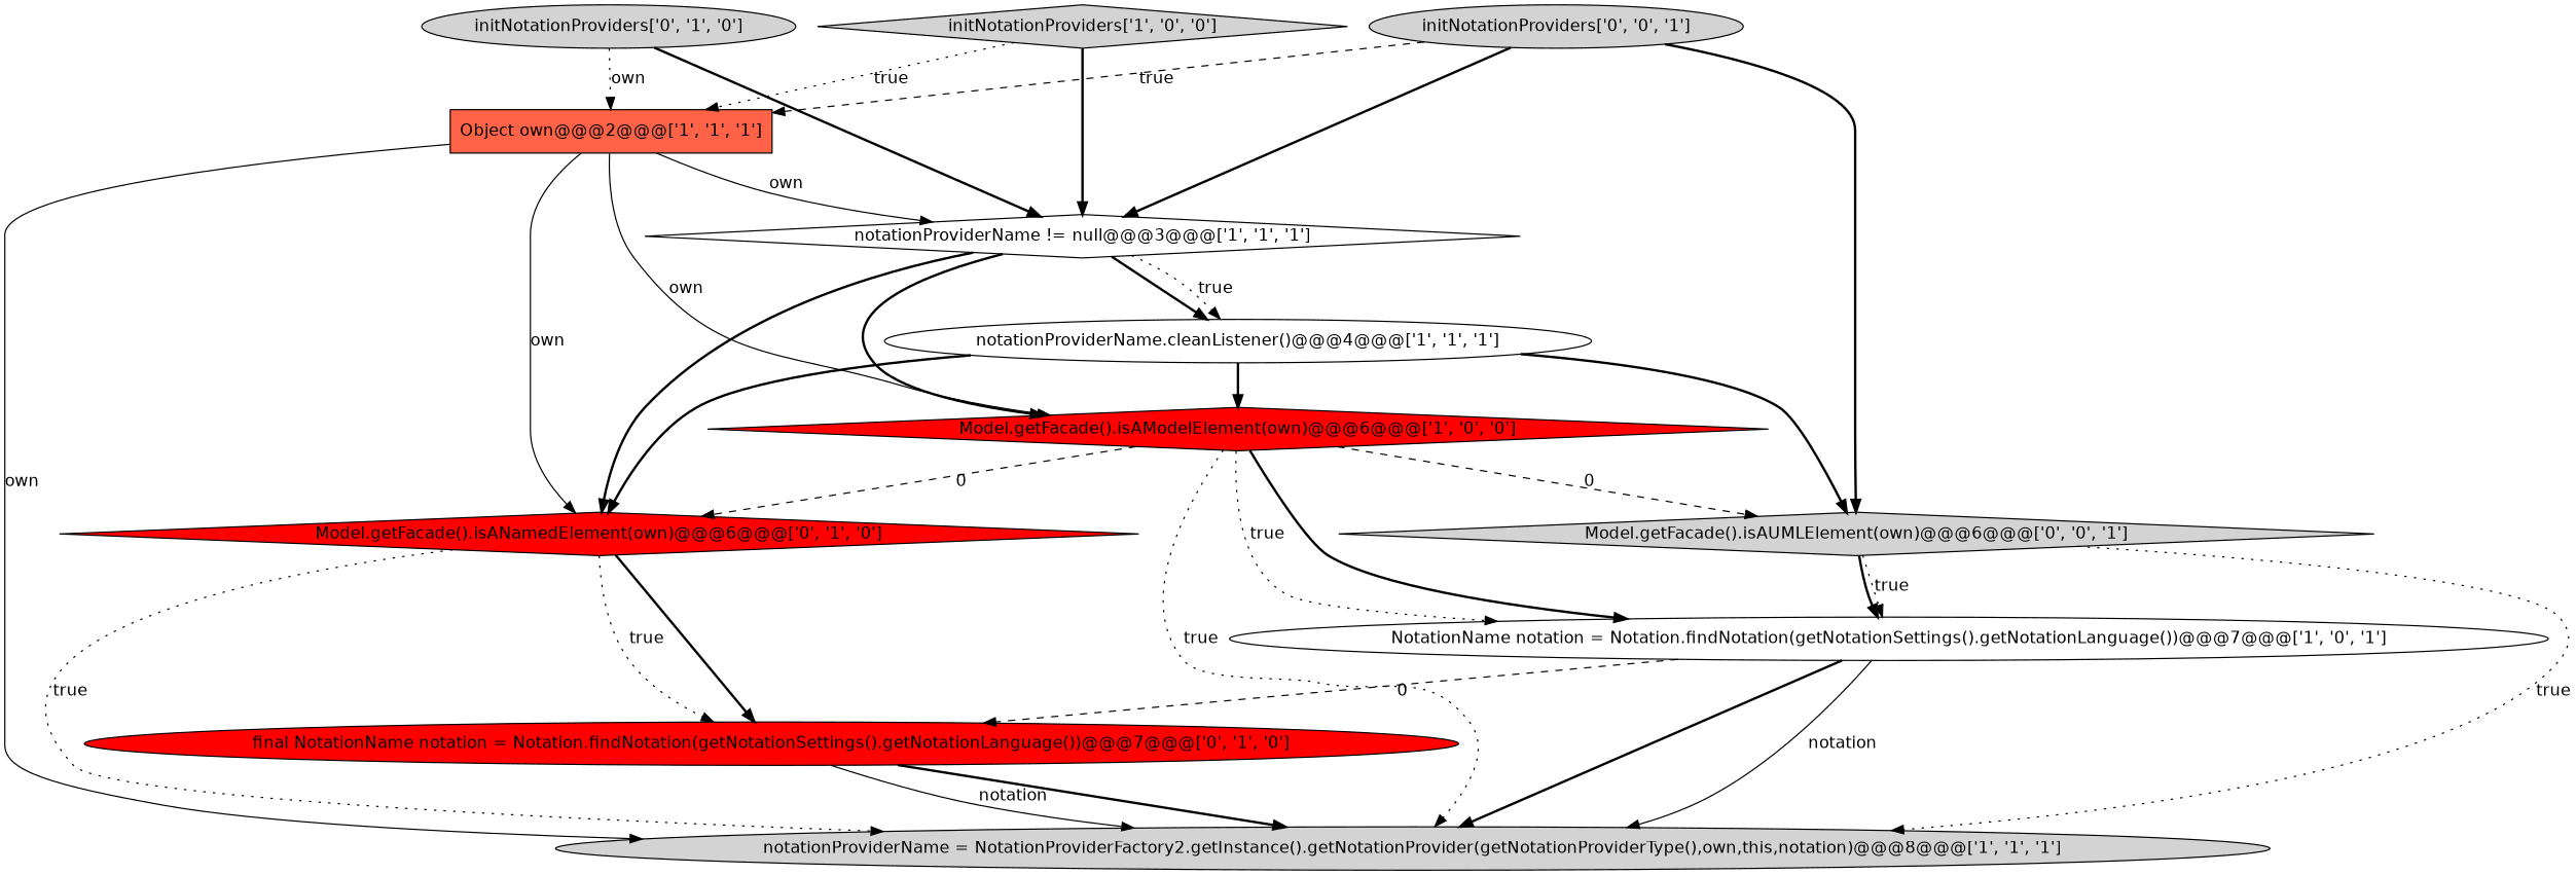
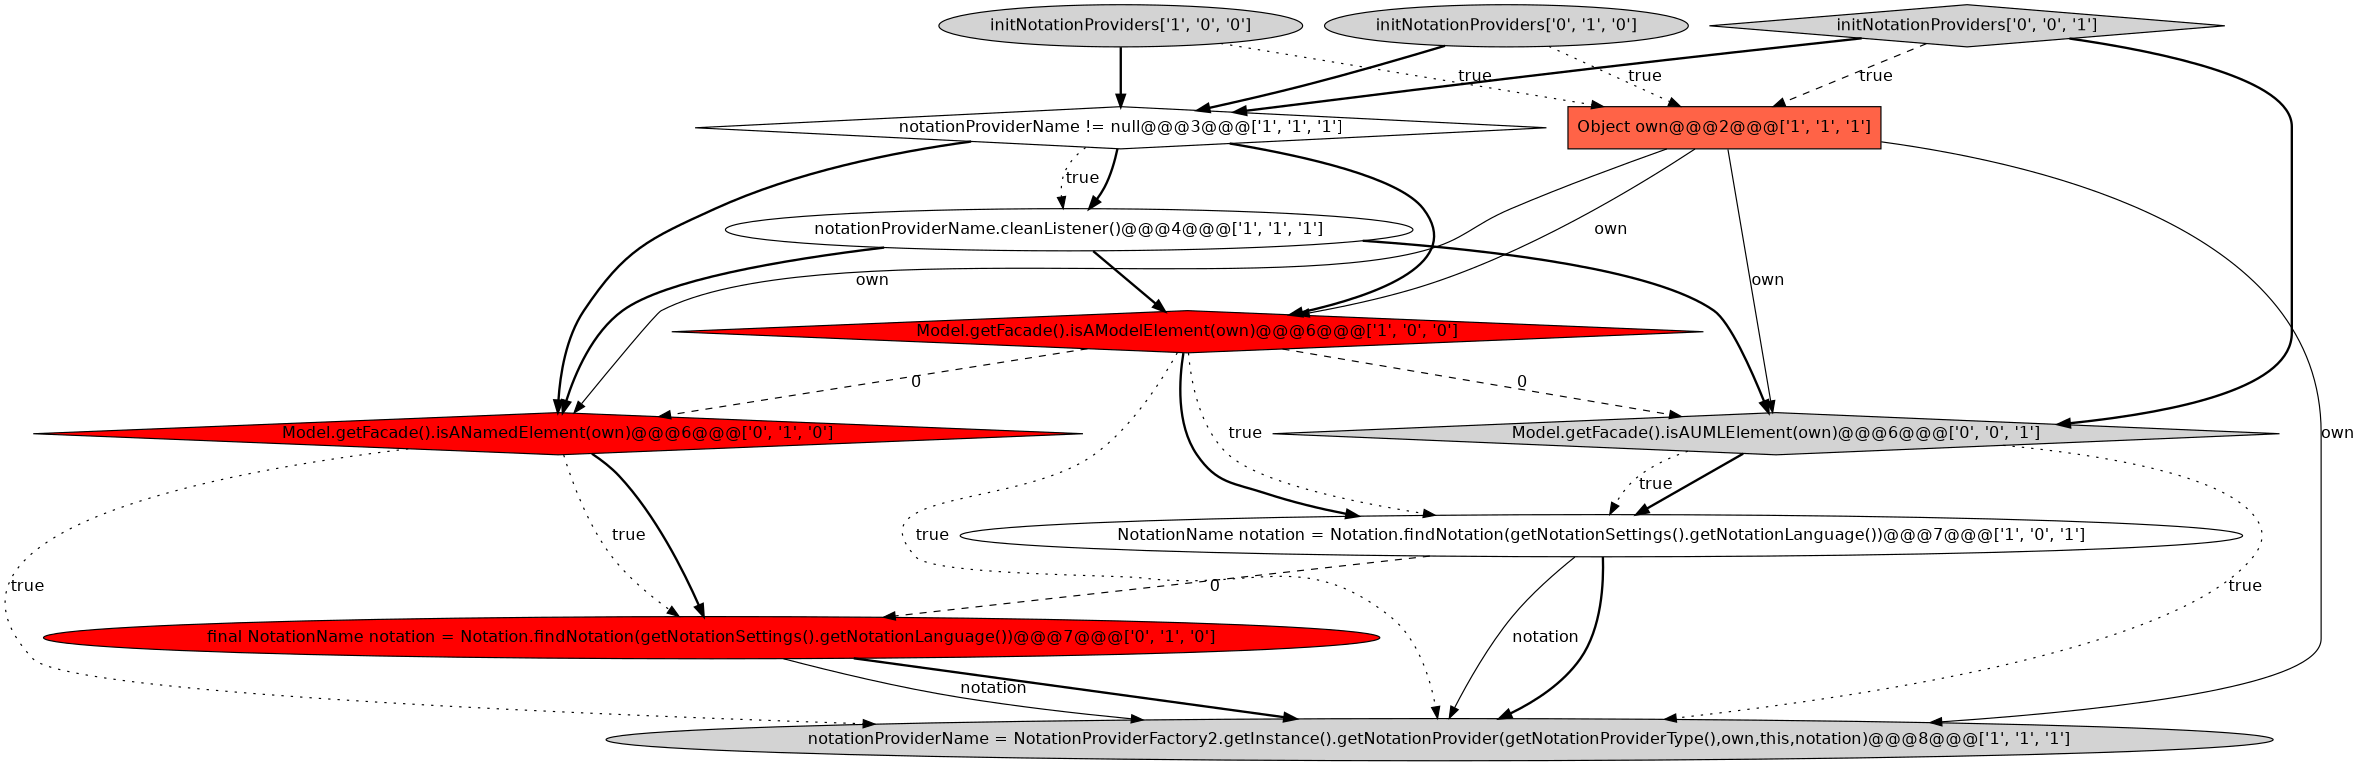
  digraph {
    fontname="DejaVu Sans"
    node [fillcolor=lightgray fontname="DejaVu Sans" shape=diamond style=filled]
    edge [fontname="DejaVu Sans" style=bold]
    n1 [fillcolor=tomato label="Object own@@@2@@@['1', '1', '1']" shape=box]
    n2 [label="Model.getFacade().isAUMLElement(own)@@@6@@@['0', '0', '1']"]
    n3 [fillcolor=red label="Model.getFacade().isANamedElement(own)@@@6@@@['0', '1', '0']"]
    n4 [label="notationProviderName = NotationProviderFactory2.getInstance().getNotationProvider(getNotationProviderType(),own,this,notation)@@@8@@@['1', '1', '1']" shape=ellipse]
    n5 [fillcolor=red label="Model.getFacade().isAModelElement(own)@@@6@@@['1', '0', '0']"]
    n6 [fillcolor=white label="NotationName notation = Notation.findNotation(getNotationSettings().getNotationLanguage())@@@7@@@['1', '0', '1']" shape=ellipse]
    n7 [fillcolor=red label="final NotationName notation = Notation.findNotation(getNotationSettings().getNotationLanguage())@@@7@@@['0', '1', '0']" shape=ellipse]
    n8 [label="initNotationProviders['0', '1', '0']" shape=ellipse]
    n9 [fillcolor=white label="notationProviderName != null@@@3@@@['1', '1', '1']"]
    n10 [fillcolor=white label="notationProviderName.cleanListener()@@@4@@@['1', '1', '1']" shape=ellipse]
-   n11 [label="initNotationProviders['0', '0', '1']" shape=ellipse]
-   n12 [label="initNotationProviders['1', '0', '0']"]
-   n1 -> n9 [label=own style=solid]
+   n11 [label="initNotationProviders['0', '0', '1']"]
+   n12 [label="initNotationProviders['1', '0', '0']" shape=ellipse]
+   n1 -> n2 [label=own style=solid]
    n1 -> n3 [label=own style=solid]
    n1 -> n4 [label=own style=solid]
    n1 -> n5 [label=own style=solid]
    n2 -> n4 [label=true style=dotted]
    n2 -> n6
    n2 -> n6 [label=true style=dotted]
    n3 -> n4 [label=true style=dotted]
    n3 -> n7
    n3 -> n7 [label=true style=dotted]
    n5 -> n2 [label=0 style=dashed]
    n5 -> n3 [label=0 style=dashed]
    n5 -> n4 [label=true style=dotted]
    n5 -> n6 [label=true style=dotted]
    n5 -> n6
    n6 -> n4 [label=notation style=solid]
    n6 -> n4
    n6 -> n7 [label=0 style=dashed]
    n7 -> n4
    n7 -> n4 [label=notation style=solid]
-   n8 -> n1 [label=own style=dotted]
+   n8 -> n1 [label=true style=dotted]
    n8 -> n9
    n9 -> n3
    n9 -> n5
    n9 -> n10
    n9 -> n10 [label=true style=dotted]
    n10 -> n2
    n10 -> n3
    n10 -> n5
    n11 -> n1 [label=true style=dashed]
    n11 -> n2
    n11 -> n9
    n12 -> n1 [label=true style=dotted]
    n12 -> n9
  }
